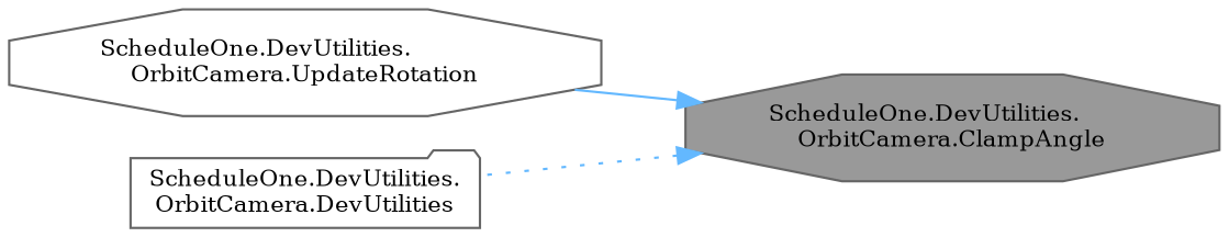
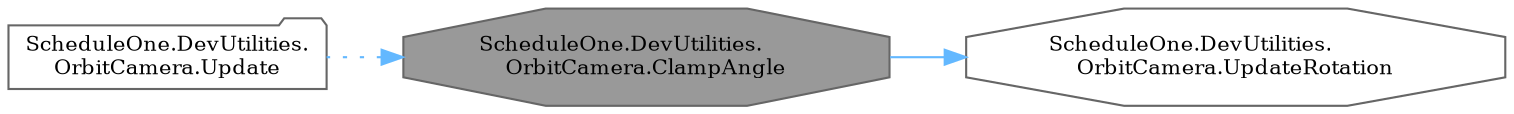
  digraph {
    fontname="DejaVu Serif"
    rankdir=RL
    node [color=grey40 fillcolor=white fontname="DejaVu Serif" fontsize=10 shape=octagon style=filled]
    edge [color=steelblue1 dir=back fontname="DejaVu Serif" fontsize=10 labelfontname=Helvetica labelfontsize=10]
    n1 [color=gray40 fillcolor=grey60 fontcolor=black height=0.2 label="ScheduleOne.DevUtilities.\lOrbitCamera.ClampAngle" width=0.4]
    n2 [height=0.2 label="ScheduleOne.DevUtilities.\lOrbitCamera.UpdateRotation" width=0.4]
-   n3 [height=0.2 label="ScheduleOne.DevUtilities.\lOrbitCamera.DevUtilities" shape=folder width=0.4]
-   n1 -> n2 [style=solid]
+   n3 [height=0.2 label="ScheduleOne.DevUtilities.\lOrbitCamera.Update" shape=folder width=0.4]
+   n2 -> n1 [style=solid]
    n1 -> n3 [style=dotted]
  }
